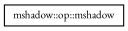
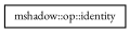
  digraph {
    rankdir=LR
    fontname="EB Garamond"
-   n1 [color=black fillcolor=white fontname="EB Garamond" fontsize=10 height=0.2 label="mshadow::op::mshadow" shape=record style=filled width=0.4]
+   n1 [color=black fillcolor=white fontname="EB Garamond" fontsize=10 height=0.2 label="mshadow::op::identity" shape=record style=filled width=0.4]
  }
